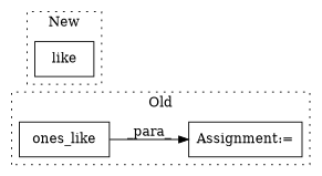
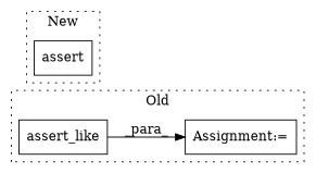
  digraph {
    rankdir=LR
    node [shape=box]
-   n1 [a=32 l="10,1" label=ones_like s="2516,2603"]
+   n1 [a=32 l="10,1" label=assert_like s="2516,2603"]
    n2 [a=7 l=1 label="Assignment:=" s=2509]
-   n3 [a=6 l=7 label=like s=2655]
+   n3 [a=6 l=7 label=assert s=2655]
    subgraph cluster_1 {
      label=Old
      style=dotted
      n1
      n2
    }
    subgraph cluster_2 {
      label=New
      style=dotted
      n3
    }
    n1 -> n2 [label=_para_]
  }
